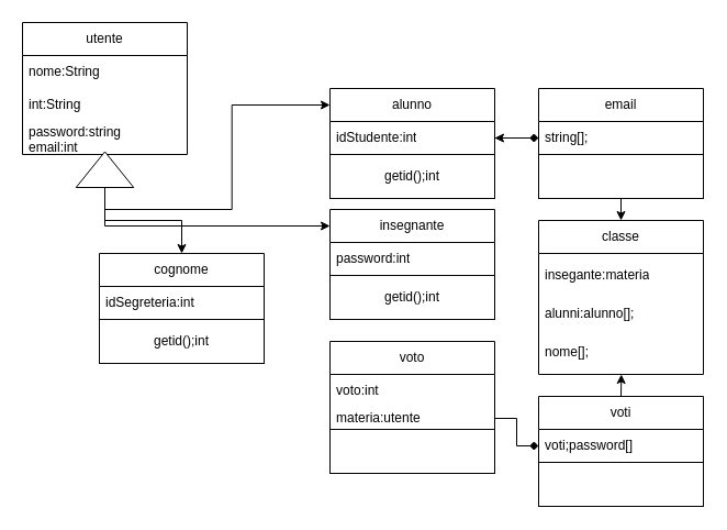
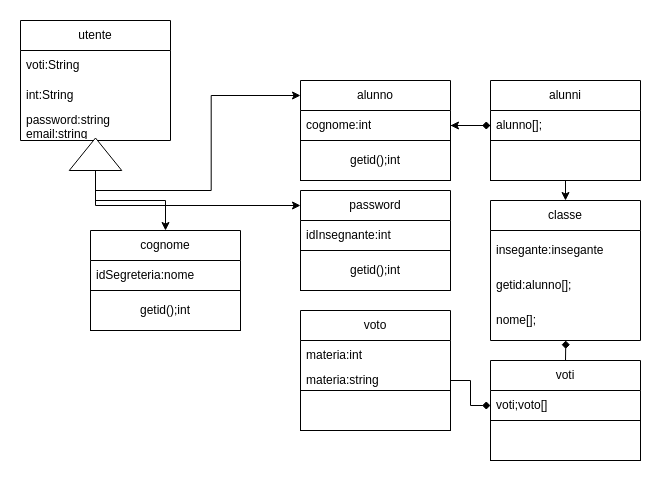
  <mxCell id="0" />
  <mxCell id="1" parent="0" />
  <mxCell id="2" value="utente" style="swimlane;fontStyle=0;childLayout=stackLayout;horizontal=1;startSize=30;horizontalStack=0;resizeParent=1;resizeParentMax=0;resizeLast=0;collapsible=1;marginBottom=0;whiteSpace=wrap;html=1;" vertex="1" parent="1"><mxGeometry x="20" y="20" width="150" height="120" as="geometry"><mxRectangle width="70" height="30" as="alternateBounds" /></mxGeometry></mxCell>
- <mxCell id="3" value="&lt;div&gt;nome:String &lt;br&gt;&lt;/div&gt;" style="text;strokeColor=none;fillColor=none;align=left;verticalAlign=middle;spacingLeft=4;spacingRight=4;overflow=hidden;points=[[0,0.5],[1,0.5]];portConstraint=eastwest;rotatable=0;whiteSpace=wrap;html=1;" vertex="1" parent="2"><mxGeometry y="30" width="150" height="30" as="geometry" /></mxCell>
+ <mxCell id="3" value="&lt;div&gt;voti:String &lt;br&gt;&lt;/div&gt;" style="text;strokeColor=none;fillColor=none;align=left;verticalAlign=middle;spacingLeft=4;spacingRight=4;overflow=hidden;points=[[0,0.5],[1,0.5]];portConstraint=eastwest;rotatable=0;whiteSpace=wrap;html=1;" vertex="1" parent="2"><mxGeometry y="30" width="150" height="30" as="geometry" /></mxCell>
  <mxCell id="4" value="int:String" style="text;strokeColor=none;fillColor=none;align=left;verticalAlign=middle;spacingLeft=4;spacingRight=4;overflow=hidden;points=[[0,0.5],[1,0.5]];portConstraint=eastwest;rotatable=0;whiteSpace=wrap;html=1;" vertex="1" parent="2"><mxGeometry y="60" width="150" height="30" as="geometry" /></mxCell>
- <mxCell id="5" value="&lt;div&gt;password:string&lt;/div&gt;&lt;div&gt;email:int&lt;br&gt;&lt;/div&gt;" style="text;strokeColor=none;fillColor=none;align=left;verticalAlign=middle;spacingLeft=4;spacingRight=4;overflow=hidden;points=[[0,0.5],[1,0.5]];portConstraint=eastwest;rotatable=0;whiteSpace=wrap;html=1;" vertex="1" parent="2"><mxGeometry y="90" width="150" height="30" as="geometry" /></mxCell>
+ <mxCell id="5" value="&lt;div&gt;password:string&lt;/div&gt;&lt;div&gt;email:string&lt;br&gt;&lt;/div&gt;" style="text;strokeColor=none;fillColor=none;align=left;verticalAlign=middle;spacingLeft=4;spacingRight=4;overflow=hidden;points=[[0,0.5],[1,0.5]];portConstraint=eastwest;rotatable=0;whiteSpace=wrap;html=1;" vertex="1" parent="2"><mxGeometry y="90" width="150" height="30" as="geometry" /></mxCell>
  <mxCell id="6" value="alunno" style="swimlane;fontStyle=0;childLayout=stackLayout;horizontal=1;startSize=30;horizontalStack=0;resizeParent=1;resizeParentMax=0;resizeLast=0;collapsible=1;marginBottom=0;whiteSpace=wrap;html=1;" vertex="1" parent="1"><mxGeometry x="300" y="80" width="150" height="60" as="geometry"><mxRectangle x="210" width="80" height="30" as="alternateBounds" /></mxGeometry></mxCell>
- <mxCell id="7" value="idStudente:int" style="text;strokeColor=none;fillColor=none;align=left;verticalAlign=middle;spacingLeft=4;spacingRight=4;overflow=hidden;points=[[0,0.5],[1,0.5]];portConstraint=eastwest;rotatable=0;whiteSpace=wrap;html=1;" vertex="1" parent="6"><mxGeometry y="30" width="150" height="30" as="geometry" /></mxCell>
+ <mxCell id="7" value="cognome:int" style="text;strokeColor=none;fillColor=none;align=left;verticalAlign=middle;spacingLeft=4;spacingRight=4;overflow=hidden;points=[[0,0.5],[1,0.5]];portConstraint=eastwest;rotatable=0;whiteSpace=wrap;html=1;" vertex="1" parent="6"><mxGeometry y="30" width="150" height="30" as="geometry" /></mxCell>
  <mxCell id="8" value="&lt;div&gt;getid();int&lt;/div&gt;" style="rounded=0;whiteSpace=wrap;html=1;" vertex="1" parent="1"><mxGeometry x="300" y="140" width="150" height="40" as="geometry" /></mxCell>
- <mxCell id="9" value="insegnante" style="swimlane;fontStyle=0;childLayout=stackLayout;horizontal=1;startSize=30;horizontalStack=0;resizeParent=1;resizeParentMax=0;resizeLast=0;collapsible=1;marginBottom=0;whiteSpace=wrap;html=1;" vertex="1" parent="1"><mxGeometry x="300" y="190" width="150" height="60" as="geometry"><mxRectangle x="210" y="110" width="100" height="30" as="alternateBounds" /></mxGeometry></mxCell>
- <mxCell id="10" value="password:int" style="text;strokeColor=none;fillColor=none;align=left;verticalAlign=middle;spacingLeft=4;spacingRight=4;overflow=hidden;points=[[0,0.5],[1,0.5]];portConstraint=eastwest;rotatable=0;whiteSpace=wrap;html=1;" vertex="1" parent="9"><mxGeometry y="30" width="150" height="30" as="geometry" /></mxCell>
+ <mxCell id="9" value="password" style="swimlane;fontStyle=0;childLayout=stackLayout;horizontal=1;startSize=30;horizontalStack=0;resizeParent=1;resizeParentMax=0;resizeLast=0;collapsible=1;marginBottom=0;whiteSpace=wrap;html=1;" vertex="1" parent="1"><mxGeometry x="300" y="190" width="150" height="60" as="geometry"><mxRectangle x="210" y="110" width="100" height="30" as="alternateBounds" /></mxGeometry></mxCell>
+ <mxCell id="10" value="idInsegnante:int" style="text;strokeColor=none;fillColor=none;align=left;verticalAlign=middle;spacingLeft=4;spacingRight=4;overflow=hidden;points=[[0,0.5],[1,0.5]];portConstraint=eastwest;rotatable=0;whiteSpace=wrap;html=1;" vertex="1" parent="9"><mxGeometry y="30" width="150" height="30" as="geometry" /></mxCell>
  <mxCell id="11" value="&lt;div&gt;getid();int&lt;/div&gt;" style="rounded=0;whiteSpace=wrap;html=1;" vertex="1" parent="1"><mxGeometry x="300" y="250" width="150" height="40" as="geometry" /></mxCell>
- <mxCell id="12" value="email" style="swimlane;fontStyle=0;childLayout=stackLayout;horizontal=1;startSize=30;horizontalStack=0;resizeParent=1;resizeParentMax=0;resizeLast=0;collapsible=1;marginBottom=0;whiteSpace=wrap;html=1;" vertex="1" parent="1"><mxGeometry x="490" y="80" width="150" height="60" as="geometry" /></mxCell>
+ <mxCell id="12" value="alunni" style="swimlane;fontStyle=0;childLayout=stackLayout;horizontal=1;startSize=30;horizontalStack=0;resizeParent=1;resizeParentMax=0;resizeLast=0;collapsible=1;marginBottom=0;whiteSpace=wrap;html=1;" vertex="1" parent="1"><mxGeometry x="490" y="80" width="150" height="60" as="geometry" /></mxCell>
  <mxCell id="13" style="edgeStyle=orthogonalEdgeStyle;rounded=0;orthogonalLoop=1;jettySize=auto;html=1;exitX=0;exitY=0.5;exitDx=0;exitDy=0;" edge="1" parent="12" source="14"><mxGeometry relative="1" as="geometry"><mxPoint x="-40" y="45" as="targetPoint" /></mxGeometry></mxCell>
- <mxCell id="14" value="string[];" style="text;strokeColor=none;fillColor=none;align=left;verticalAlign=middle;spacingLeft=4;spacingRight=4;overflow=hidden;points=[[0,0.5],[1,0.5]];portConstraint=eastwest;rotatable=0;whiteSpace=wrap;html=1;" vertex="1" parent="12"><mxGeometry y="30" width="150" height="30" as="geometry" /></mxCell>
+ <mxCell id="14" value="alunno[];" style="text;strokeColor=none;fillColor=none;align=left;verticalAlign=middle;spacingLeft=4;spacingRight=4;overflow=hidden;points=[[0,0.5],[1,0.5]];portConstraint=eastwest;rotatable=0;whiteSpace=wrap;html=1;" vertex="1" parent="12"><mxGeometry y="30" width="150" height="30" as="geometry" /></mxCell>
  <mxCell id="15" style="edgeStyle=orthogonalEdgeStyle;rounded=0;orthogonalLoop=1;jettySize=auto;html=1;exitX=0.5;exitY=1;exitDx=0;exitDy=0;entryX=0.5;entryY=0;entryDx=0;entryDy=0;" edge="1" parent="1" source="16" target="21"><mxGeometry relative="1" as="geometry" /></mxCell>
  <mxCell id="16" value="" style="rounded=0;whiteSpace=wrap;html=1;" vertex="1" parent="1"><mxGeometry x="490" y="140" width="150" height="40" as="geometry" /></mxCell>
  <mxCell id="17" style="edgeStyle=orthogonalEdgeStyle;rounded=0;orthogonalLoop=1;jettySize=auto;html=1;exitX=1;exitY=0.5;exitDx=0;exitDy=0;entryX=0;entryY=0.5;entryDx=0;entryDy=0;endArrow=diamond;" edge="1" parent="1" source="7" target="14"><mxGeometry relative="1" as="geometry" /></mxCell>
  <mxCell id="18" value="cognome" style="swimlane;fontStyle=0;childLayout=stackLayout;horizontal=1;startSize=30;horizontalStack=0;resizeParent=1;resizeParentMax=0;resizeLast=0;collapsible=1;marginBottom=0;whiteSpace=wrap;html=1;" vertex="1" parent="1"><mxGeometry x="90" y="230" width="150" height="60" as="geometry" /></mxCell>
- <mxCell id="19" value="idSegreteria:int" style="text;strokeColor=none;fillColor=none;align=left;verticalAlign=middle;spacingLeft=4;spacingRight=4;overflow=hidden;points=[[0,0.5],[1,0.5]];portConstraint=eastwest;rotatable=0;whiteSpace=wrap;html=1;" vertex="1" parent="18"><mxGeometry y="30" width="150" height="30" as="geometry" /></mxCell>
+ <mxCell id="19" value="idSegreteria:nome" style="text;strokeColor=none;fillColor=none;align=left;verticalAlign=middle;spacingLeft=4;spacingRight=4;overflow=hidden;points=[[0,0.5],[1,0.5]];portConstraint=eastwest;rotatable=0;whiteSpace=wrap;html=1;" vertex="1" parent="18"><mxGeometry y="30" width="150" height="30" as="geometry" /></mxCell>
  <mxCell id="20" value="&lt;div&gt;getid();int&lt;/div&gt;" style="rounded=0;whiteSpace=wrap;html=1;" vertex="1" parent="1"><mxGeometry x="90" y="290" width="150" height="40" as="geometry" /></mxCell>
  <mxCell id="21" value="classe" style="swimlane;fontStyle=0;childLayout=stackLayout;horizontal=1;startSize=30;horizontalStack=0;resizeParent=1;resizeParentMax=0;resizeLast=0;collapsible=1;marginBottom=0;whiteSpace=wrap;html=1;" vertex="1" parent="1"><mxGeometry x="490" y="200" width="150" height="140" as="geometry" /></mxCell>
- <mxCell id="22" value="insegante:materia" style="text;strokeColor=none;fillColor=none;align=left;verticalAlign=middle;spacingLeft=4;spacingRight=4;overflow=hidden;points=[[0,0.5],[1,0.5]];portConstraint=eastwest;rotatable=0;whiteSpace=wrap;html=1;" vertex="1" parent="21"><mxGeometry y="30" width="150" height="40" as="geometry" /></mxCell>
- <mxCell id="23" value="alunni:alunno[];" style="text;strokeColor=none;fillColor=none;align=left;verticalAlign=middle;spacingLeft=4;spacingRight=4;overflow=hidden;points=[[0,0.5],[1,0.5]];portConstraint=eastwest;rotatable=0;whiteSpace=wrap;html=1;" vertex="1" parent="21"><mxGeometry y="70" width="150" height="30" as="geometry" /></mxCell>
+ <mxCell id="22" value="insegante:insegante" style="text;strokeColor=none;fillColor=none;align=left;verticalAlign=middle;spacingLeft=4;spacingRight=4;overflow=hidden;points=[[0,0.5],[1,0.5]];portConstraint=eastwest;rotatable=0;whiteSpace=wrap;html=1;" vertex="1" parent="21"><mxGeometry y="30" width="150" height="40" as="geometry" /></mxCell>
+ <mxCell id="23" value="getid:alunno[];" style="text;strokeColor=none;fillColor=none;align=left;verticalAlign=middle;spacingLeft=4;spacingRight=4;overflow=hidden;points=[[0,0.5],[1,0.5]];portConstraint=eastwest;rotatable=0;whiteSpace=wrap;html=1;" vertex="1" parent="21"><mxGeometry y="70" width="150" height="30" as="geometry" /></mxCell>
  <mxCell id="24" value="nome[];" style="text;strokeColor=none;fillColor=none;align=left;verticalAlign=middle;spacingLeft=4;spacingRight=4;overflow=hidden;points=[[0,0.5],[1,0.5]];portConstraint=eastwest;rotatable=0;whiteSpace=wrap;html=1;" vertex="1" parent="21"><mxGeometry y="100" width="150" height="40" as="geometry" /></mxCell>
  <mxCell id="25" value="voto" style="swimlane;fontStyle=0;childLayout=stackLayout;horizontal=1;startSize=30;horizontalStack=0;resizeParent=1;resizeParentMax=0;resizeLast=0;collapsible=1;marginBottom=0;whiteSpace=wrap;html=1;" vertex="1" parent="1"><mxGeometry x="300" y="310" width="150" height="80" as="geometry"><mxRectangle x="300" y="300" width="60" height="30" as="alternateBounds" /></mxGeometry></mxCell>
- <mxCell id="26" value="voto:int" style="text;strokeColor=none;fillColor=none;align=left;verticalAlign=middle;spacingLeft=4;spacingRight=4;overflow=hidden;points=[[0,0.5],[1,0.5]];portConstraint=eastwest;rotatable=0;whiteSpace=wrap;html=1;" vertex="1" parent="25"><mxGeometry y="30" width="150" height="30" as="geometry" /></mxCell>
- <mxCell id="27" value="materia:utente" style="text;strokeColor=none;fillColor=none;align=left;verticalAlign=middle;spacingLeft=4;spacingRight=4;overflow=hidden;points=[[0,0.5],[1,0.5]];portConstraint=eastwest;rotatable=0;whiteSpace=wrap;html=1;" vertex="1" parent="25"><mxGeometry y="60" width="150" height="20" as="geometry" /></mxCell>
+ <mxCell id="26" value="materia:int" style="text;strokeColor=none;fillColor=none;align=left;verticalAlign=middle;spacingLeft=4;spacingRight=4;overflow=hidden;points=[[0,0.5],[1,0.5]];portConstraint=eastwest;rotatable=0;whiteSpace=wrap;html=1;" vertex="1" parent="25"><mxGeometry y="30" width="150" height="30" as="geometry" /></mxCell>
+ <mxCell id="27" value="materia:string" style="text;strokeColor=none;fillColor=none;align=left;verticalAlign=middle;spacingLeft=4;spacingRight=4;overflow=hidden;points=[[0,0.5],[1,0.5]];portConstraint=eastwest;rotatable=0;whiteSpace=wrap;html=1;" vertex="1" parent="25"><mxGeometry y="60" width="150" height="20" as="geometry" /></mxCell>
  <mxCell id="28" value="" style="rounded=0;whiteSpace=wrap;html=1;" vertex="1" parent="1"><mxGeometry x="300" y="390" width="150" height="40" as="geometry" /></mxCell>
- <mxCell id="29" style="edgeStyle=orthogonalEdgeStyle;rounded=0;orthogonalLoop=1;jettySize=auto;html=1;exitX=0.5;exitY=0;exitDx=0;exitDy=0;entryX=0.502;entryY=1;entryDx=0;entryDy=0;entryPerimeter=0;" edge="1" parent="1" source="30" target="24"><mxGeometry relative="1" as="geometry" /></mxCell>
+ <mxCell id="29" style="edgeStyle=orthogonalEdgeStyle;rounded=0;orthogonalLoop=1;jettySize=auto;html=1;exitX=0.5;exitY=0;exitDx=0;exitDy=0;entryX=0.502;entryY=1;entryDx=0;entryDy=0;entryPerimeter=0;endArrow=diamond;" edge="1" parent="1" source="30" target="24"><mxGeometry relative="1" as="geometry" /></mxCell>
  <mxCell id="30" value="voti" style="swimlane;fontStyle=0;childLayout=stackLayout;horizontal=1;startSize=30;horizontalStack=0;resizeParent=1;resizeParentMax=0;resizeLast=0;collapsible=1;marginBottom=0;whiteSpace=wrap;html=1;" vertex="1" parent="1"><mxGeometry x="490" y="360" width="150" height="60" as="geometry" /></mxCell>
- <mxCell id="31" value="voti;password[]" style="text;strokeColor=none;fillColor=none;align=left;verticalAlign=middle;spacingLeft=4;spacingRight=4;overflow=hidden;points=[[0,0.5],[1,0.5]];portConstraint=eastwest;rotatable=0;whiteSpace=wrap;html=1;" vertex="1" parent="30"><mxGeometry y="30" width="150" height="30" as="geometry" /></mxCell>
+ <mxCell id="31" value="voti;voto[]" style="text;strokeColor=none;fillColor=none;align=left;verticalAlign=middle;spacingLeft=4;spacingRight=4;overflow=hidden;points=[[0,0.5],[1,0.5]];portConstraint=eastwest;rotatable=0;whiteSpace=wrap;html=1;" vertex="1" parent="30"><mxGeometry y="30" width="150" height="30" as="geometry" /></mxCell>
  <mxCell id="32" value="" style="rounded=0;whiteSpace=wrap;html=1;" vertex="1" parent="1"><mxGeometry x="490" y="420" width="150" height="40" as="geometry" /></mxCell>
  <mxCell id="33" style="edgeStyle=orthogonalEdgeStyle;rounded=0;orthogonalLoop=1;jettySize=auto;html=1;exitX=1;exitY=0.5;exitDx=0;exitDy=0;entryX=0;entryY=0.5;entryDx=0;entryDy=0;endArrow=diamond;" edge="1" parent="1" source="27" target="31"><mxGeometry relative="1" as="geometry" /></mxCell>
  <mxCell id="34" style="edgeStyle=orthogonalEdgeStyle;rounded=0;orthogonalLoop=1;jettySize=auto;html=1;exitX=0;exitY=0.5;exitDx=0;exitDy=0;entryX=0.5;entryY=0;entryDx=0;entryDy=0;" edge="1" parent="1" source="37" target="18"><mxGeometry relative="1" as="geometry" /></mxCell>
  <mxCell id="35" style="edgeStyle=orthogonalEdgeStyle;rounded=0;orthogonalLoop=1;jettySize=auto;html=1;exitX=0;exitY=0.5;exitDx=0;exitDy=0;entryX=0;entryY=0.25;entryDx=0;entryDy=0;" edge="1" parent="1" source="37" target="9"><mxGeometry relative="1" as="geometry" /></mxCell>
  <mxCell id="36" style="edgeStyle=orthogonalEdgeStyle;rounded=0;orthogonalLoop=1;jettySize=auto;html=1;exitX=0;exitY=0.5;exitDx=0;exitDy=0;entryX=0;entryY=0.25;entryDx=0;entryDy=0;" edge="1" parent="1" source="37" target="6"><mxGeometry relative="1" as="geometry" /></mxCell>
  <mxCell id="37" value="" style="triangle;whiteSpace=wrap;html=1;rotation=-90;" vertex="1" parent="1"><mxGeometry x="78.75" y="127.5" width="32.5" height="52.5" as="geometry" /></mxCell>
